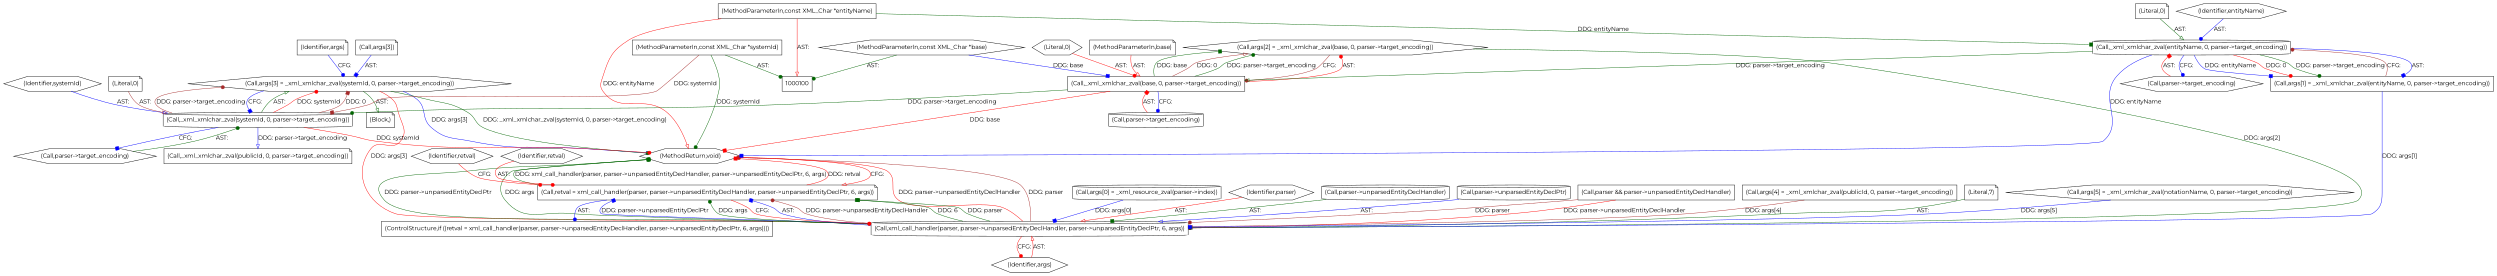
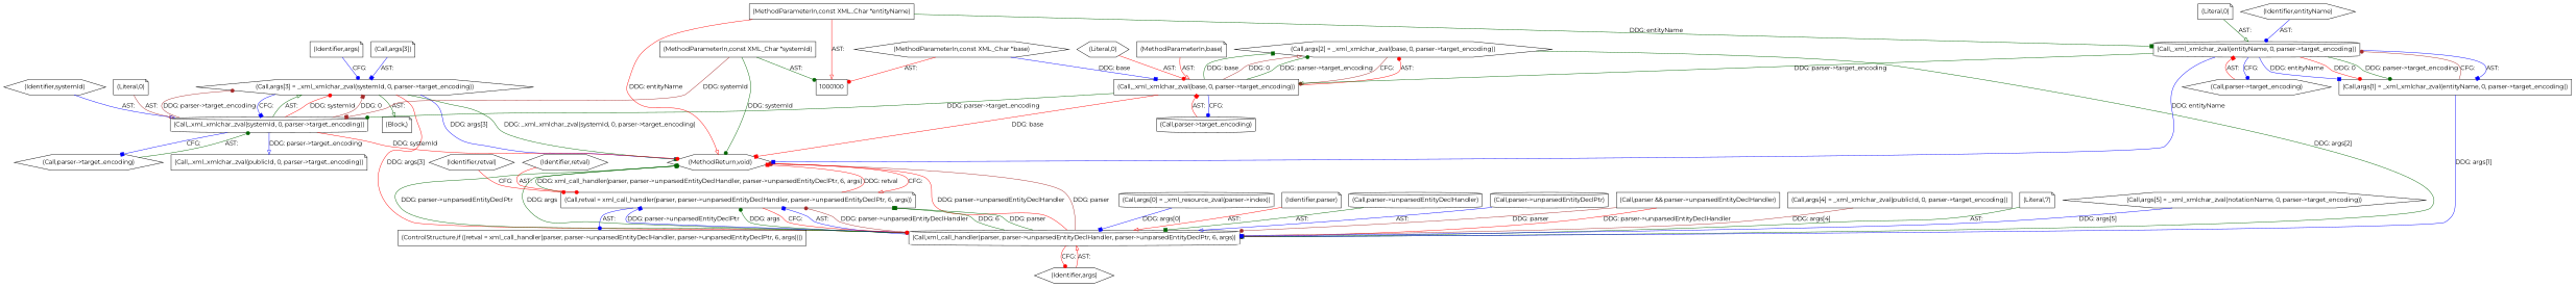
  digraph {
    fontname=Montserrat
    node [fontname=Montserrat shape=hexagon]
    edge [arrowhead=dot color=darkgreen fontname=Montserrat]
    n1 [label="(Call,args[3] = _xml_xmlchar_zval(systemId, 0, parser->target_encoding))"]
    n2 [label="(Call,_xml_xmlchar_zval(systemId, 0, parser->target_encoding))" shape=cylinder]
    n3 [label="(Call,xml_call_handler(parser, parser->unparsedEntityDeclHandler, parser->unparsedEntityDeclPtr, 6, args))" shape=cylinder]
    n4 [label="(MethodReturn,void)"]
    n5 [label="(Block,)" shape=note]
    n6 [label="(Call,_xml_xmlchar_zval(publicId, 0, parser->target_encoding))" shape=note]
    n7 [label="(Call,parser->target_encoding)"]
    n8 [label="(Call,retval = xml_call_handler(parser, parser->unparsedEntityDeclHandler, parser->unparsedEntityDeclPtr, 6, args))" shape=note]
    n9 [label="(Identifier,args)"]
    n10 [label="(MethodParameterIn,const XML_Char *systemId)" shape=box]
    1000100 [shape=box]
    n12 [label="(Call,_xml_xmlchar_zval(base, 0, parser->target_encoding))" shape=box]
    n13 [label="(Call,parser->target_encoding)" shape=cylinder]
    n14 [label="(Call,args[2] = _xml_xmlchar_zval(base, 0, parser->target_encoding))"]
    n15 [label="(MethodParameterIn,const XML_Char *base)"]
    n16 [label="(Call,_xml_xmlchar_zval(entityName, 0, parser->target_encoding))" shape=cylinder]
    n17 [label="(Call,args[1] = _xml_xmlchar_zval(entityName, 0, parser->target_encoding))" shape=box]
    n18 [label="(Call,parser->target_encoding)"]
    n19 [label="(MethodParameterIn,const XML_Char *entityName)" shape=box]
    n20 [label="(ControlStructure,if ((retval = xml_call_handler(parser, parser->unparsedEntityDeclHandler, parser->unparsedEntityDeclPtr, 6, args))))" shape=box]
    n21 [label="(Call,args[0] = _xml_resource_zval(parser->index))" shape=cylinder]
-   n22 [label="(Identifier,parser)"]
+   n22 [label="(Identifier,parser)" shape=note]
    n23 [label="(Call,parser->unparsedEntityDeclHandler)" shape=cylinder]
    n24 [label="(Identifier,args)" shape=note]
    n25 [label="(Identifier,retval)"]
    n26 [label="(Call,args[3])" shape=note]
    n27 [label="(Identifier,entityName)"]
    n28 [label="(Literal,0)" shape=note]
    n29 [label="(Call,parser->unparsedEntityDeclPtr)" shape=cylinder]
    n30 [label="(Identifier,systemId)"]
    n31 [label="(Call,parser && parser->unparsedEntityDeclHandler)" shape=box]
    n32 [label="(Call,args[4] = _xml_xmlchar_zval(publicId, 0, parser->target_encoding))" shape=box]
    n33 [label="(Literal,0)" shape=note]
    n34 [label="(Identifier,retval)"]
    n35 [label="(Literal,7)" shape=note]
    n36 [label="(Call,args[5] = _xml_xmlchar_zval(notationName, 0, parser->target_encoding))"]
    n37 [label="(MethodParameterIn,base)" shape=note]
    n38 [label="(Literal,0)"]
    n1 -> n2 [arrowhead=box color=blue label="CFG: "]
    n1 -> n3 [color=red label="DDG: args[3]"]
    n1 -> n4 [arrowhead=onormal color=blue label="DDG: args[3]"]
    n1 -> n4 [label="DDG: _xml_xmlchar_zval(systemId, 0, parser->target_encoding)"]
    n1 -> n5 [arrowhead=onormal label="AST: "]
    n2 -> n1 [arrowhead=onormal label="AST: "]
    n2 -> n1 [color=red label="DDG: systemId"]
    n2 -> n1 [arrowhead=box color=brown label="DDG: 0"]
    n2 -> n1 [color=brown label="DDG: parser->target_encoding"]
    n2 -> n4 [color=red label="DDG: systemId"]
    n2 -> n6 [arrowhead=onormal color=blue label="DDG: parser->target_encoding"]
    n2 -> n7 [arrowhead=box color=blue label="CFG: "]
    n3 -> n4 [color=red label="DDG: parser->unparsedEntityDeclHandler"]
    n3 -> n4 [arrowhead=box color=brown label="DDG: parser"]
    n3 -> n4 [arrowhead=box label="DDG: parser->unparsedEntityDeclPtr"]
    n3 -> n4 [label="DDG: args"]
    n3 -> n8 [arrowhead=box color=blue label="AST: "]
    n3 -> n8 [color=brown label="DDG: parser->unparsedEntityDeclHandler"]
    n3 -> n8 [arrowhead=box label="DDG: 6"]
    n3 -> n8 [arrowhead=box label="DDG: parser"]
    n3 -> n8 [arrowhead=box color=blue label="DDG: parser->unparsedEntityDeclPtr"]
    n3 -> n8 [label="DDG: args"]
    n3 -> n9 [color=red label="CFG: "]
    n4 -> n8 [arrowhead=onormal color=red label="CFG: "]
    n7 -> n2 [label="AST: "]
    n8 -> n3 [color=red label="CFG: "]
    n8 -> n4 [arrowhead=box label="DDG: xml_call_handler(parser, parser->unparsedEntityDeclHandler, parser->unparsedEntityDeclPtr, 6, args)"]
    n8 -> n4 [arrowhead=box color=red label="DDG: retval"]
    n8 -> n20 [color=blue label="AST: "]
    n9 -> n3 [arrowhead=onormal color=red label="AST: "]
    n10 -> n2 [arrowhead=box color=brown label="DDG: systemId"]
    n10 -> n4 [label="DDG: systemId"]
    n10 -> 1000100 [label="AST: "]
    n12 -> n2 [label="DDG: parser->target_encoding"]
    n12 -> n4 [arrowhead=box color=red label="DDG: base"]
    n12 -> n13 [color=blue label="CFG: "]
    n12 -> n14 [color=red label="AST: "]
    n12 -> n14 [arrowhead=box label="DDG: base"]
    n12 -> n14 [arrowhead=onormal color=brown label="DDG: 0"]
    n12 -> n14 [label="DDG: parser->target_encoding"]
    n13 -> n12 [arrowhead=box color=red label="AST: "]
    n14 -> n3 [arrowhead=onormal label="DDG: args[2]"]
    n14 -> n12 [color=brown label="CFG: "]
-   n15 -> 1000100 [label="AST: "]
+   n15 -> 1000100 [color=red label="AST: "]
    n15 -> n12 [arrowhead=box color=blue label="DDG: base"]
    n16 -> n4 [arrowhead=box color=blue label="DDG: entityName"]
    n16 -> n12 [arrowhead=onormal label="DDG: parser->target_encoding"]
    n16 -> n17 [arrowhead=box color=blue label="AST: "]
    n16 -> n17 [arrowhead=box color=blue label="DDG: entityName"]
    n16 -> n17 [color=red label="DDG: 0"]
    n16 -> n17 [label="DDG: parser->target_encoding"]
    n16 -> n18 [color=blue label="CFG: "]
    n17 -> n3 [arrowhead=box color=blue label="DDG: args[1]"]
    n17 -> n16 [color=brown label="CFG: "]
    n18 -> n16 [arrowhead=box color=red label="AST: "]
    n19 -> n4 [arrowhead=onormal color=red label="DDG: entityName"]
    n19 -> 1000100 [arrowhead=onormal color=red label="AST: "]
    n19 -> n16 [arrowhead=box label="DDG: entityName"]
    n21 -> n3 [arrowhead=box color=blue label="DDG: args[0]"]
    n22 -> n3 [arrowhead=onormal color=red label="AST: "]
    n23 -> n3 [arrowhead=box label="AST: "]
    n24 -> n1 [color=blue label="CFG: "]
    n25 -> n8 [color=red label="CFG: "]
    n26 -> n1 [arrowhead=box color=blue label="AST: "]
    n27 -> n16 [color=blue label="AST: "]
    n28 -> n16 [arrowhead=onormal label="AST: "]
    n29 -> n3 [arrowhead=onormal color=blue label="AST: "]
    n30 -> n2 [arrowhead=onormal color=blue label="AST: "]
    n31 -> n3 [color=brown label="DDG: parser"]
    n31 -> n3 [color=red label="DDG: parser->unparsedEntityDeclHandler"]
    n32 -> n3 [arrowhead=onormal color=brown label="DDG: args[4]"]
    n33 -> n2 [arrowhead=onormal color=brown label="AST: "]
    n34 -> n8 [color=red label="AST: "]
    n35 -> n3 [label="AST: "]
    n36 -> n3 [arrowhead=box color=blue label="DDG: args[5]"]
    n37 -> n12 [arrowhead=onormal color=red label="AST: "]
    n38 -> n12 [color=red label="AST: "]
  }
